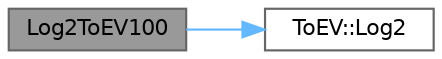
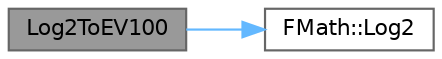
  digraph {
    rankdir=LR
    node [fontname=Helvetica fontsize=10 shape=box style=filled]
    n1 [color=gray40 fillcolor=grey60 fontcolor=black height=0.2 label=Log2ToEV100 width=0.4]
-   n2 [color=grey40 fillcolor=white height=0.2 label="ToEV::Log2" width=0.4]
+   n2 [color=grey40 fillcolor=white height=0.2 label="FMath::Log2" width=0.4]
    n1 -> n2 [color=steelblue1 fontname=Helvetica fontsize=10 labelfontname=Helvetica labelfontsize=10 style=solid]
  }
